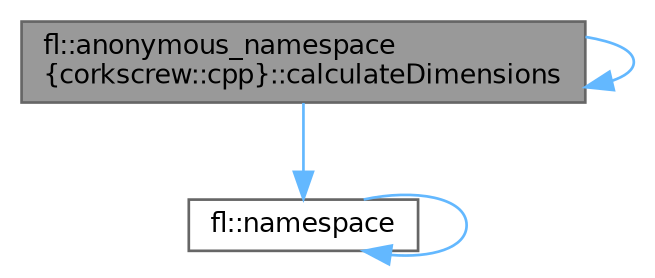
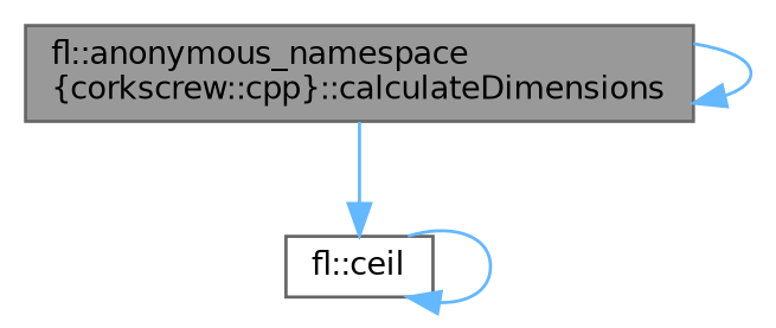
  digraph {
    rankdir=TB
    node [fontname=Helvetica fontsize=10 shape=box style=filled]
    edge [color=steelblue1 fontname=Helvetica fontsize=10 labelfontname=Helvetica labelfontsize=10 style=solid]
    n1 [color=gray40 fillcolor=grey60 fontcolor=black height=0.2 label="fl::anonymous_namespace\l\{corkscrew::cpp\}::calculateDimensions" width=0.4]
-   n2 [color=grey40 fillcolor=white height=0.2 label="fl::namespace" width=0.4]
+   n2 [color=grey40 fillcolor=white height=0.2 label="fl::ceil" width=0.4]
    n1 -> n1
    n1 -> n2
    n2 -> n2
  }
